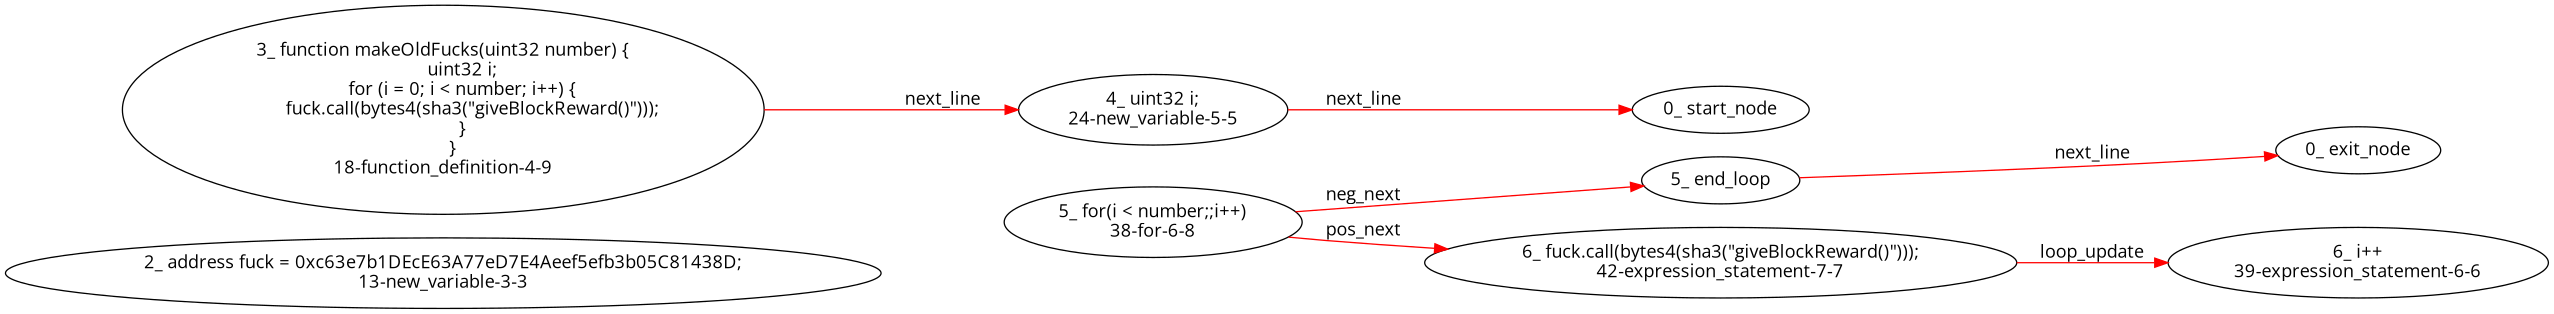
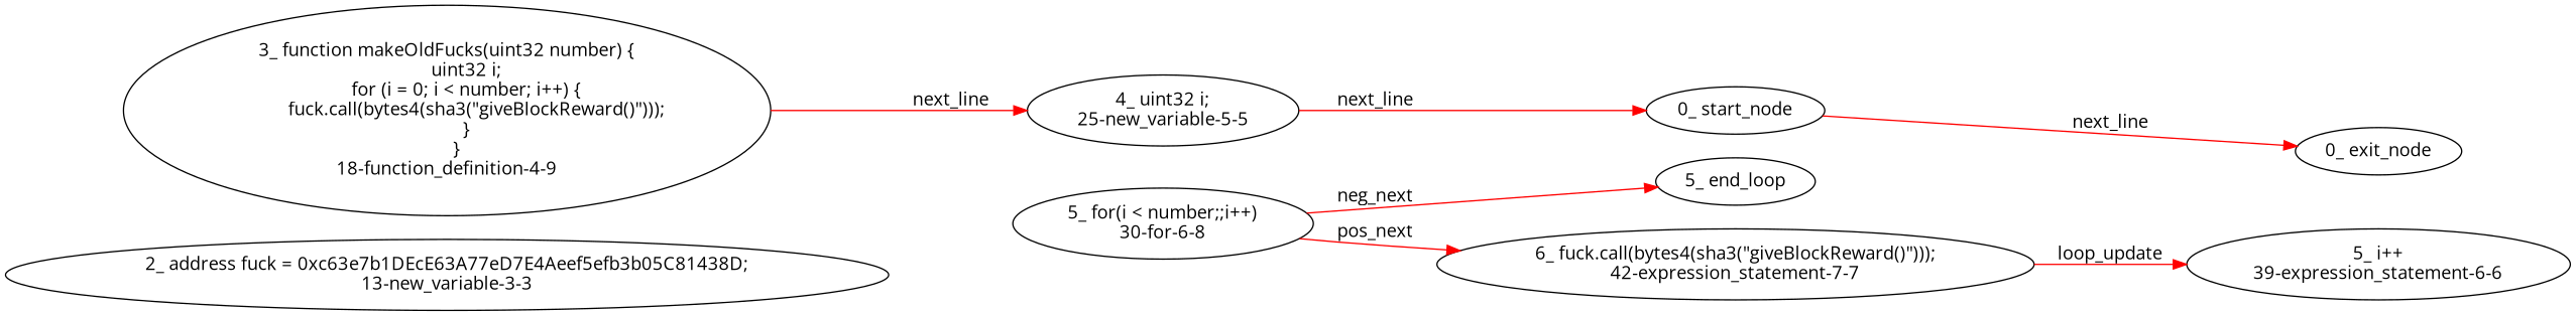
  digraph {
    fontname="Open Sans"
    rankdir=LR
    node [fontname="Open Sans" type_label=new_variable method="makeOldFucks(uint32 number)"]
    edge [color=red controlflow_type=next_line edge_type=CFG_edge fontname="Open Sans"]
    n1 [label="2_ address fuck = 0xc63e7b1DEcE63A77eD7E4Aeef5efb3b05C81438D;\n13-new_variable-3-3" method=""]
    n2 [label="3_ function makeOldFucks(uint32 number) {\n        uint32 i;\n        for (i = 0; i < number; i++) {\n            fuck.call(bytes4(sha3(\"giveBlockReward()\")));\n        }\n    }\n18-function_definition-4-9" type_label=function_definition]
-   n3 [label="4_ uint32 i;\n24-new_variable-5-5"]
+   n3 [label="4_ uint32 i;\n25-new_variable-5-5"]
    n4 [label="0_ start_node" type_label=start method=""]
-   n5 [label="5_ for(i < number;;i++)\n38-for-6-8" type_label=for]
+   n5 [label="5_ for(i < number;;i++)\n30-for-6-8" type_label=for]
    n6 [label="5_ end_loop" type_label=end_loop]
    n7 [label="6_ fuck.call(bytes4(sha3(\"giveBlockReward()\")));\n42-expression_statement-7-7" type_label=expression_statement]
    n8 [label="0_ exit_node" type_label=exit method=""]
-   n9 [label="6_ i++\n39-expression_statement-6-6" type_label=expression_statement]
+   n9 [label="5_ i++\n39-expression_statement-6-6" type_label=expression_statement]
    n2 -> n3 [label=next_line]
    n3 -> n4 [label=next_line]
    n5 -> n6 [controlflow_type=neg_next label=neg_next]
    n5 -> n7 [controlflow_type=pos_next label=pos_next]
-   n6 -> n8 [label=next_line]
+   n4 -> n8 [label=next_line]
    n7 -> n9 [controlflow_type=loop_update label=loop_update]
  }
